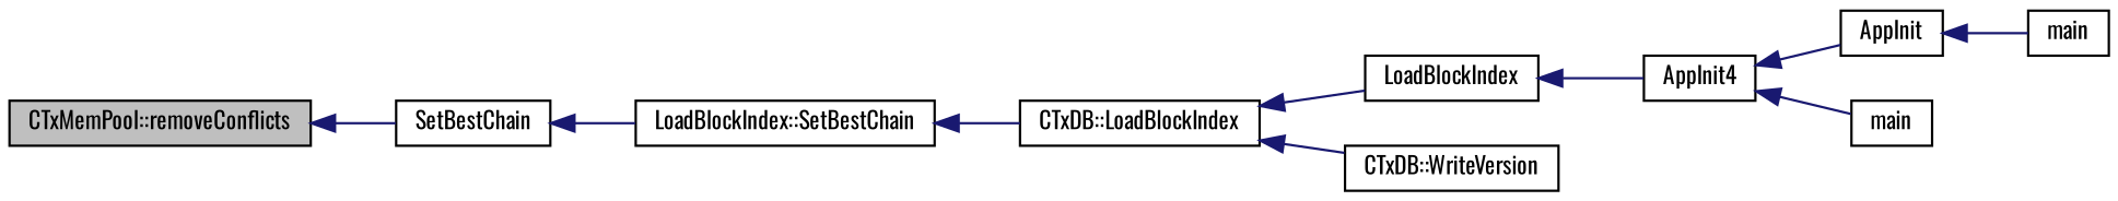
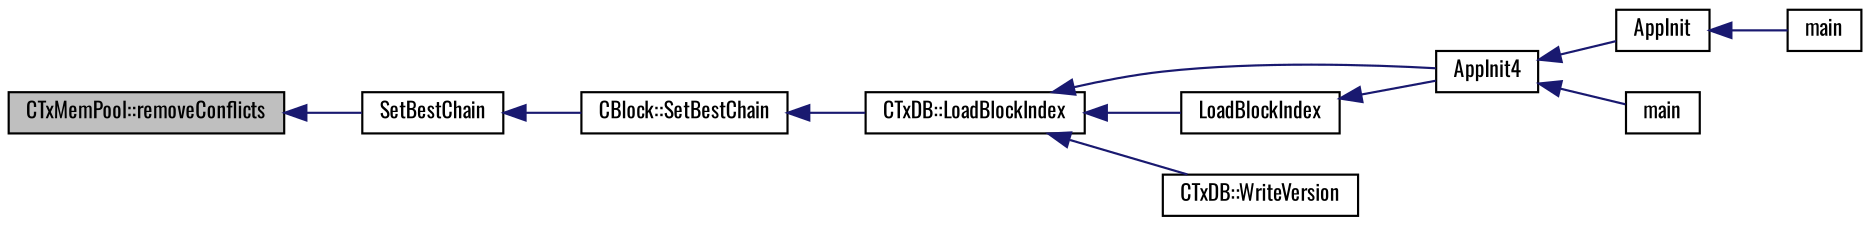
  digraph {
    fontname=Oswald
    rankdir=LR
    node [color=black fillcolor=white fontname=Oswald fontsize=10 shape=record style=filled]
    edge [color=midnightblue dir=back fontname=Oswald fontsize=10 labelfontname=Helvetica labelfontsize=10 style=solid]
    n1 [fillcolor=grey75 fontcolor=black height=0.2 label="CTxMemPool::removeConflicts" width=0.4]
    n2 [height=0.2 label=SetBestChain width=0.4]
-   n3 [height=0.2 label="LoadBlockIndex::SetBestChain" width=0.4]
+   n3 [height=0.2 label="CBlock::SetBestChain" width=0.4]
    n4 [height=0.2 label="CTxDB::LoadBlockIndex" width=0.4]
    n5 [height=0.2 label=AppInit4 width=0.4]
    n6 [height=0.2 label=LoadBlockIndex width=0.4]
    n7 [height=0.2 label="CTxDB::WriteVersion" width=0.4]
    n8 [height=0.2 label=AppInit width=0.4]
    n9 [height=0.2 label=main width=0.4]
    n10 [height=0.2 label=main width=0.4]
    n1 -> n2
    n2 -> n3
    n3 -> n4
+   n4 -> n5
    n4 -> n6
    n4 -> n7
    n5 -> n8
    n5 -> n9
    n6 -> n5
    n8 -> n10
  }
